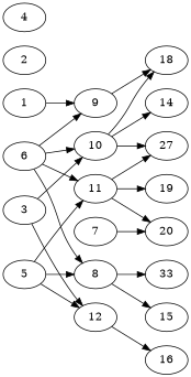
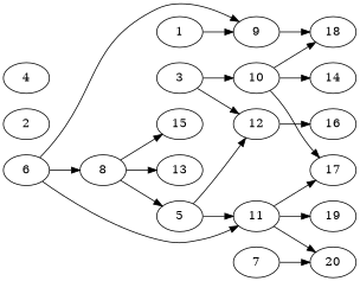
  digraph {
    rankdir=LR
    node [alpha=0.00]
    1 [alpha=0.06 expect_size=6574080]
    9 [alpha=0.11 expect_size=10939392]
    18 [alpha=0.19 expect_size=33205248]
    2 [alpha=0.17 expect_size=7213056]
    3 [expect_size=37067776]
    10 [expect_size=17344512]
    12 [alpha=0.09 expect_size=30017536]
    14 [alpha=0.14 expect_size=23351296]
-   17 [alpha=0.02 expect_size=46808064 label=27]
+   17 [alpha=0.02 expect_size=46808064]
    16 [alpha=0.18 expect_size=37401600]
    4 [alpha=0.03 expect_size=45139968]
    5 [alpha=0.03 expect_size=49312768]
    8 [alpha=0.08 expect_size=32231424]
    11 [alpha=0.01 expect_size=16012288]
-   13 [alpha=0.20 expect_size=23008256 label=33]
+   13 [alpha=0.20 expect_size=23008256]
    15 [expect_size=30638080]
    19 [alpha=0.01 expect_size=51955712]
    20 [alpha=0.18 expect_size=31612928]
    6 [alpha=0.04 expect_size=43567104]
    7 [alpha=0.14 expect_size=15850496]
    1 -> 9
    9 -> 18
    3 -> 10
    3 -> 12
    10 -> 18
    10 -> 14
    10 -> 17
    12 -> 16
    5 -> 12
-   5 -> 8
+   8 -> 5
    5 -> 11
    8 -> 13
    8 -> 15
    11 -> 17
    11 -> 19
    11 -> 20
    6 -> 9
-   6 -> 10
    6 -> 8
    6 -> 11
    7 -> 20
  }
